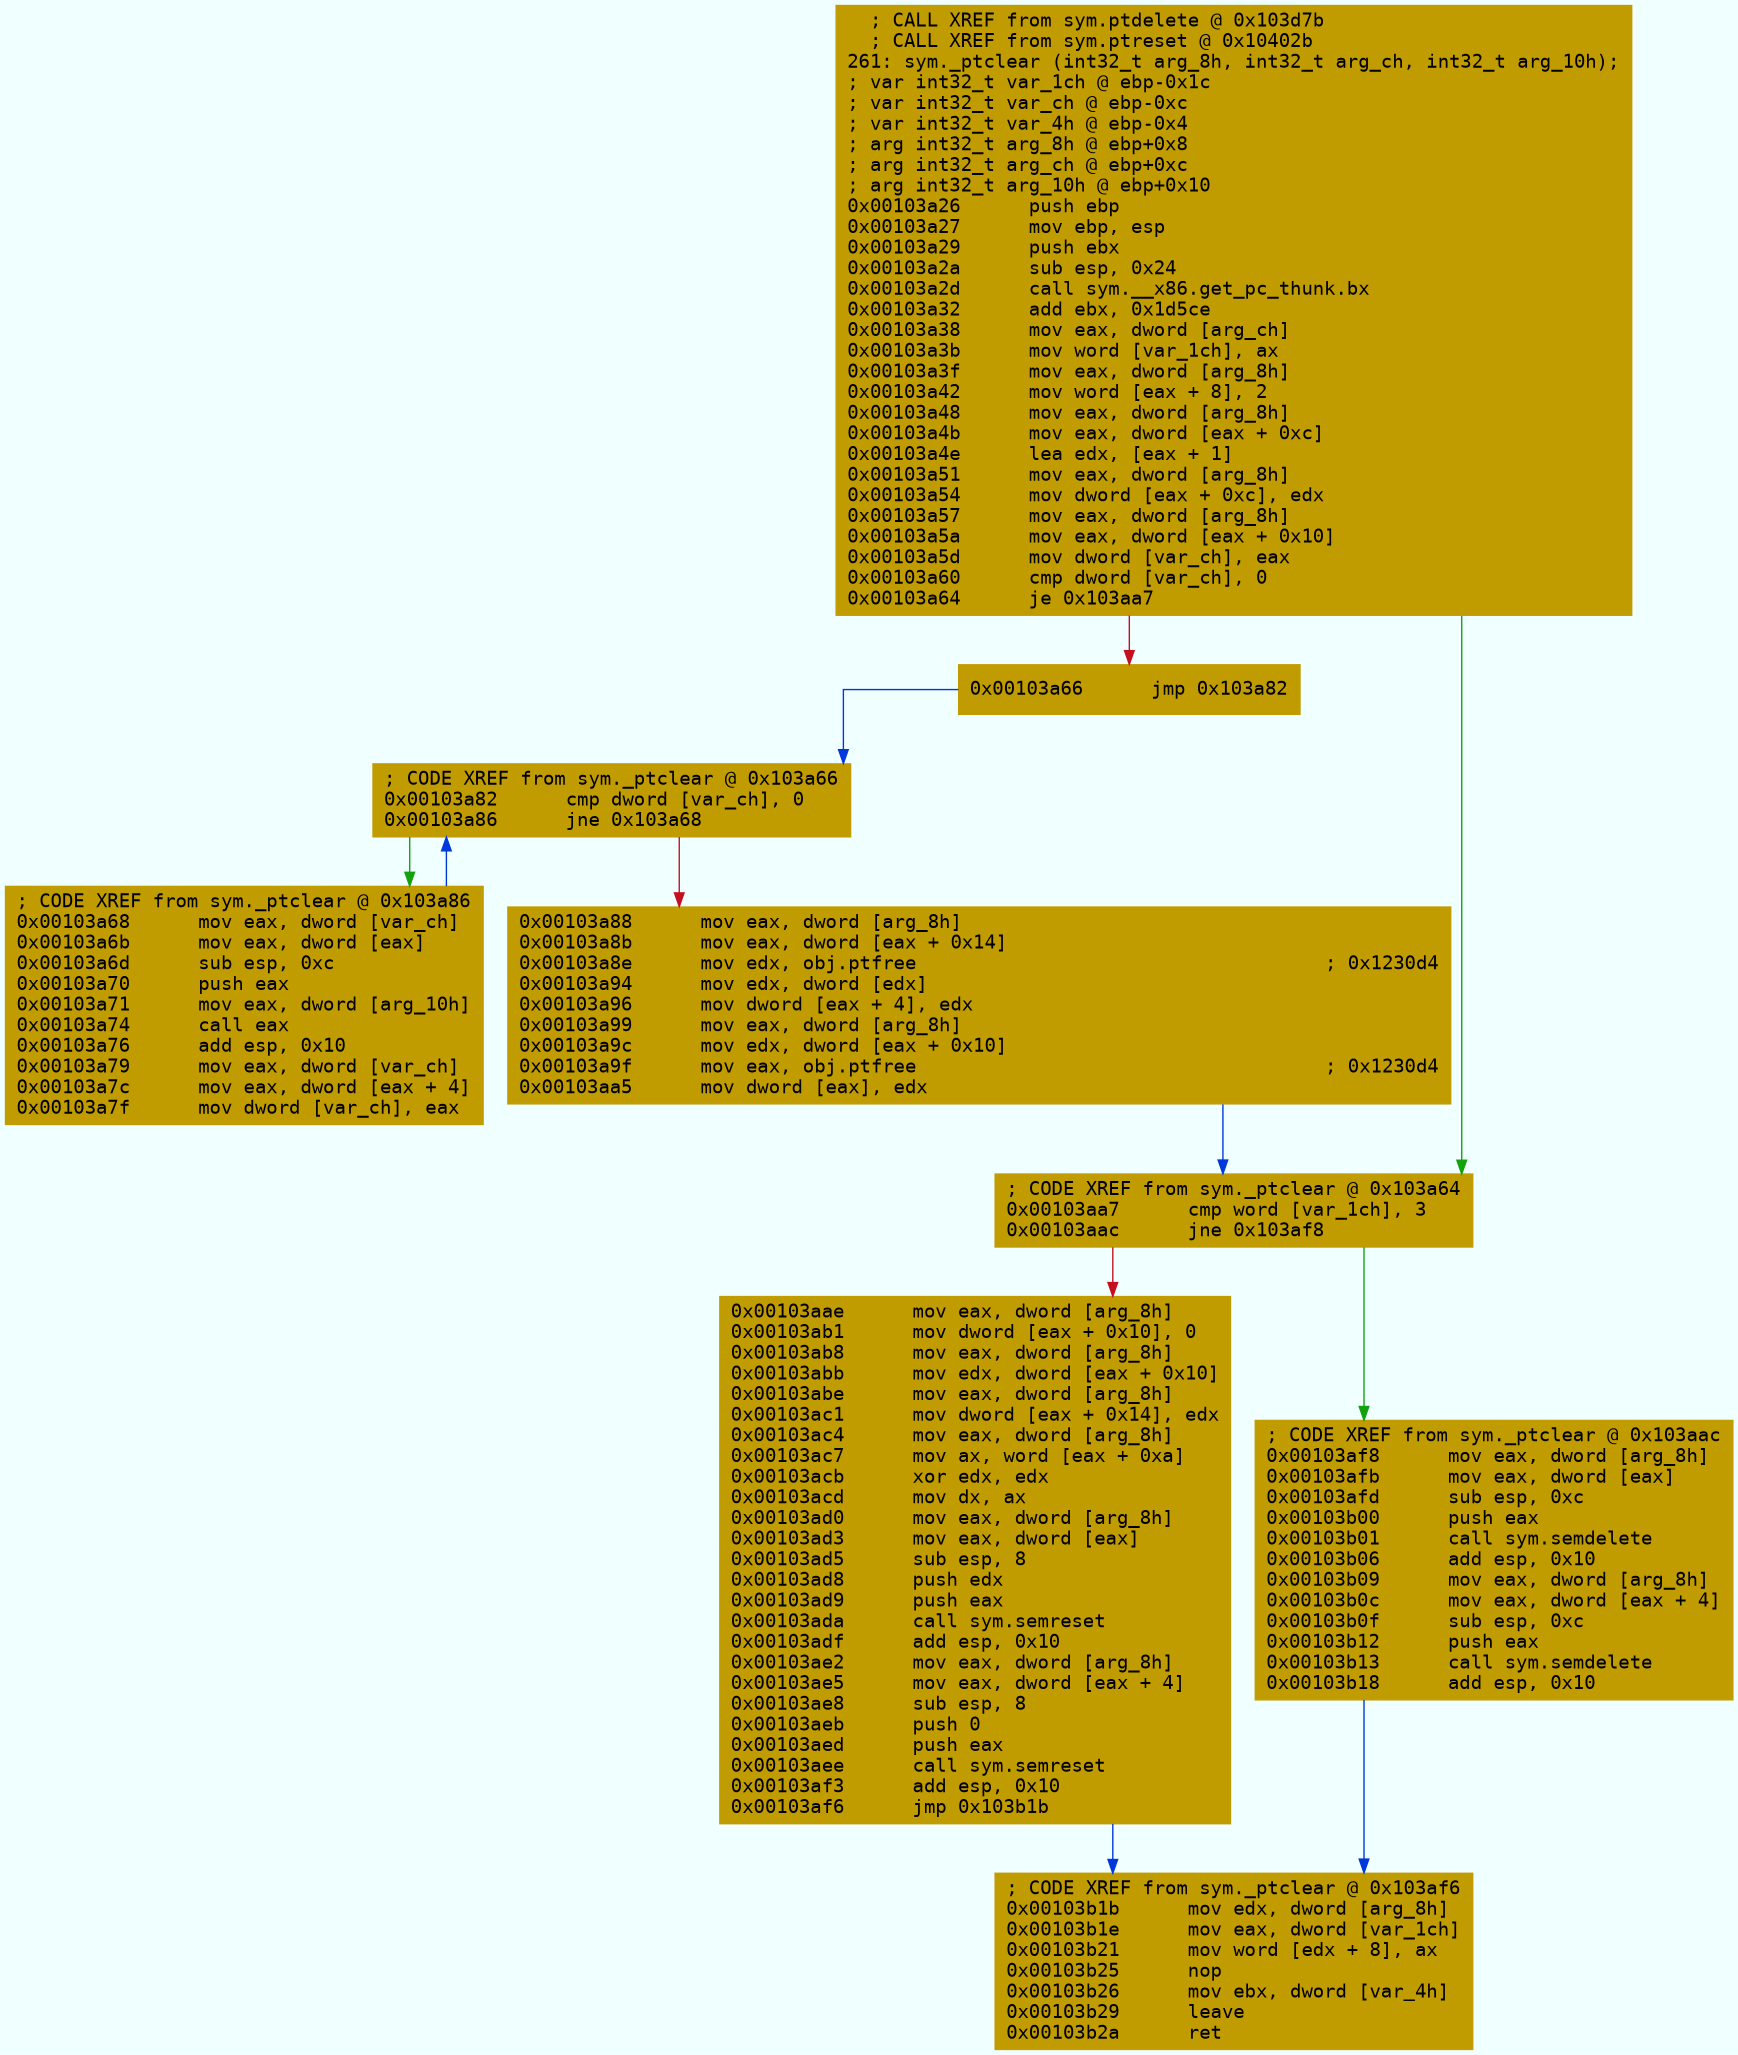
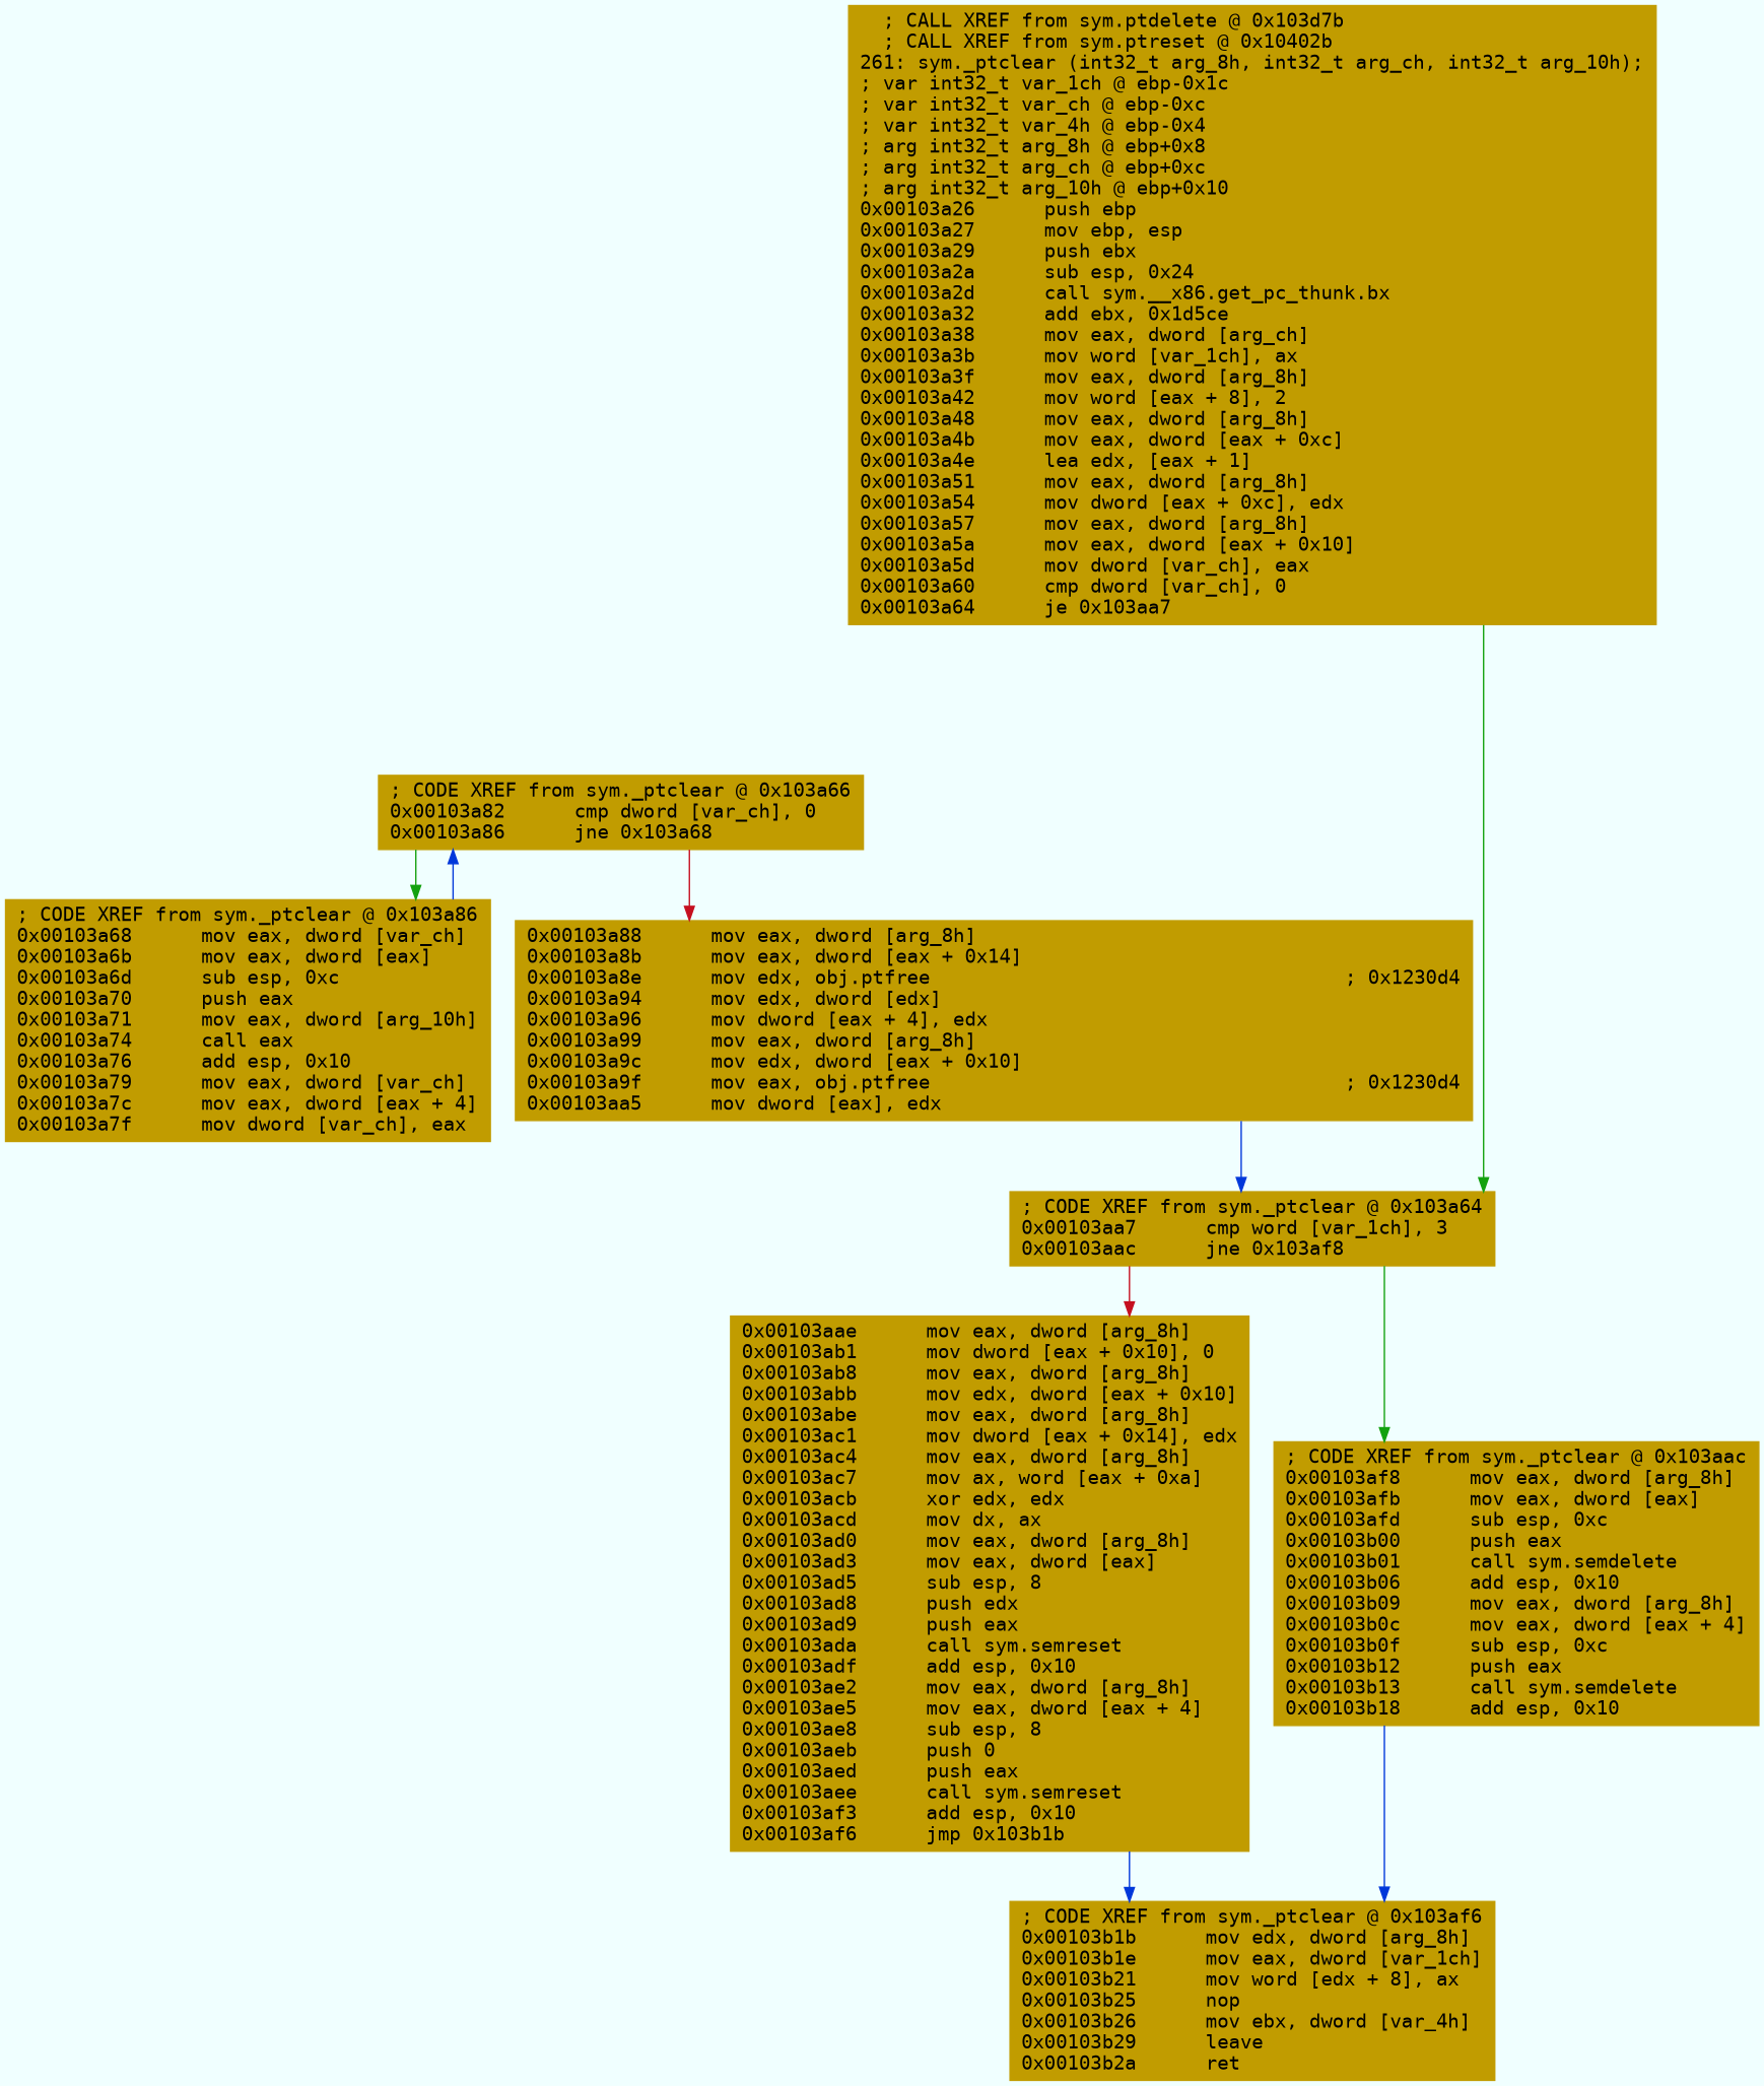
  digraph {
    bgcolor=azure
    fontname="DejaVu Sans Mono"
    fontsize=8
    splines=ortho
    node [color="#c19c00" fillcolor="#c19c00" fontname="DejaVu Sans Mono" shape=box style=filled]
    edge [arrowhead=normal color="#0037da" fontname="DejaVu Sans Mono"]
    n1 [label="  ; CALL XREF from sym.ptdelete @ 0x103d7b\l  ; CALL XREF from sym.ptreset @ 0x10402b\l261: sym._ptclear (int32_t arg_8h, int32_t arg_ch, int32_t arg_10h);\l; var int32_t var_1ch @ ebp-0x1c\l; var int32_t var_ch @ ebp-0xc\l; var int32_t var_4h @ ebp-0x4\l; arg int32_t arg_8h @ ebp+0x8\l; arg int32_t arg_ch @ ebp+0xc\l; arg int32_t arg_10h @ ebp+0x10\l0x00103a26      push ebp\l0x00103a27      mov ebp, esp\l0x00103a29      push ebx\l0x00103a2a      sub esp, 0x24\l0x00103a2d      call sym.__x86.get_pc_thunk.bx\l0x00103a32      add ebx, 0x1d5ce\l0x00103a38      mov eax, dword [arg_ch]\l0x00103a3b      mov word [var_1ch], ax\l0x00103a3f      mov eax, dword [arg_8h]\l0x00103a42      mov word [eax + 8], 2\l0x00103a48      mov eax, dword [arg_8h]\l0x00103a4b      mov eax, dword [eax + 0xc]\l0x00103a4e      lea edx, [eax + 1]\l0x00103a51      mov eax, dword [arg_8h]\l0x00103a54      mov dword [eax + 0xc], edx\l0x00103a57      mov eax, dword [arg_8h]\l0x00103a5a      mov eax, dword [eax + 0x10]\l0x00103a5d      mov dword [var_ch], eax\l0x00103a60      cmp dword [var_ch], 0\l0x00103a64      je 0x103aa7\l"]
-   n2 [label="0x00103a66      jmp 0x103a82\l"]
    n3 [label="; CODE XREF from sym._ptclear @ 0x103a64\l0x00103aa7      cmp word [var_1ch], 3\l0x00103aac      jne 0x103af8\l"]
    n4 [label="; CODE XREF from sym._ptclear @ 0x103a66\l0x00103a82      cmp dword [var_ch], 0\l0x00103a86      jne 0x103a68\l"]
    n5 [label="; CODE XREF from sym._ptclear @ 0x103a86\l0x00103a68      mov eax, dword [var_ch]\l0x00103a6b      mov eax, dword [eax]\l0x00103a6d      sub esp, 0xc\l0x00103a70      push eax\l0x00103a71      mov eax, dword [arg_10h]\l0x00103a74      call eax\l0x00103a76      add esp, 0x10\l0x00103a79      mov eax, dword [var_ch]\l0x00103a7c      mov eax, dword [eax + 4]\l0x00103a7f      mov dword [var_ch], eax\l"]
    n6 [label="0x00103a88      mov eax, dword [arg_8h]\l0x00103a8b      mov eax, dword [eax + 0x14]\l0x00103a8e      mov edx, obj.ptfree                                    ; 0x1230d4\l0x00103a94      mov edx, dword [edx]\l0x00103a96      mov dword [eax + 4], edx\l0x00103a99      mov eax, dword [arg_8h]\l0x00103a9c      mov edx, dword [eax + 0x10]\l0x00103a9f      mov eax, obj.ptfree                                    ; 0x1230d4\l0x00103aa5      mov dword [eax], edx\l"]
    n7 [label="0x00103aae      mov eax, dword [arg_8h]\l0x00103ab1      mov dword [eax + 0x10], 0\l0x00103ab8      mov eax, dword [arg_8h]\l0x00103abb      mov edx, dword [eax + 0x10]\l0x00103abe      mov eax, dword [arg_8h]\l0x00103ac1      mov dword [eax + 0x14], edx\l0x00103ac4      mov eax, dword [arg_8h]\l0x00103ac7      mov ax, word [eax + 0xa]\l0x00103acb      xor edx, edx\l0x00103acd      mov dx, ax\l0x00103ad0      mov eax, dword [arg_8h]\l0x00103ad3      mov eax, dword [eax]\l0x00103ad5      sub esp, 8\l0x00103ad8      push edx\l0x00103ad9      push eax\l0x00103ada      call sym.semreset\l0x00103adf      add esp, 0x10\l0x00103ae2      mov eax, dword [arg_8h]\l0x00103ae5      mov eax, dword [eax + 4]\l0x00103ae8      sub esp, 8\l0x00103aeb      push 0\l0x00103aed      push eax\l0x00103aee      call sym.semreset\l0x00103af3      add esp, 0x10\l0x00103af6      jmp 0x103b1b\l"]
    n8 [label="; CODE XREF from sym._ptclear @ 0x103aac\l0x00103af8      mov eax, dword [arg_8h]\l0x00103afb      mov eax, dword [eax]\l0x00103afd      sub esp, 0xc\l0x00103b00      push eax\l0x00103b01      call sym.semdelete\l0x00103b06      add esp, 0x10\l0x00103b09      mov eax, dword [arg_8h]\l0x00103b0c      mov eax, dword [eax + 4]\l0x00103b0f      sub esp, 0xc\l0x00103b12      push eax\l0x00103b13      call sym.semdelete\l0x00103b18      add esp, 0x10\l"]
    n9 [label="; CODE XREF from sym._ptclear @ 0x103af6\l0x00103b1b      mov edx, dword [arg_8h]\l0x00103b1e      mov eax, dword [var_1ch]\l0x00103b21      mov word [edx + 8], ax\l0x00103b25      nop\l0x00103b26      mov ebx, dword [var_4h]\l0x00103b29      leave\l0x00103b2a      ret\l"]
-   n1 -> n2 [color="#c50f1f"]
    n1 -> n3 [color="#13a10e"]
-   n2 -> n4
    n3 -> n7 [color="#c50f1f"]
    n3 -> n8 [color="#13a10e"]
    n4 -> n5 [color="#13a10e"]
    n4 -> n6 [color="#c50f1f"]
    n5 -> n4
    n6 -> n3
    n7 -> n9
    n8 -> n9
  }
